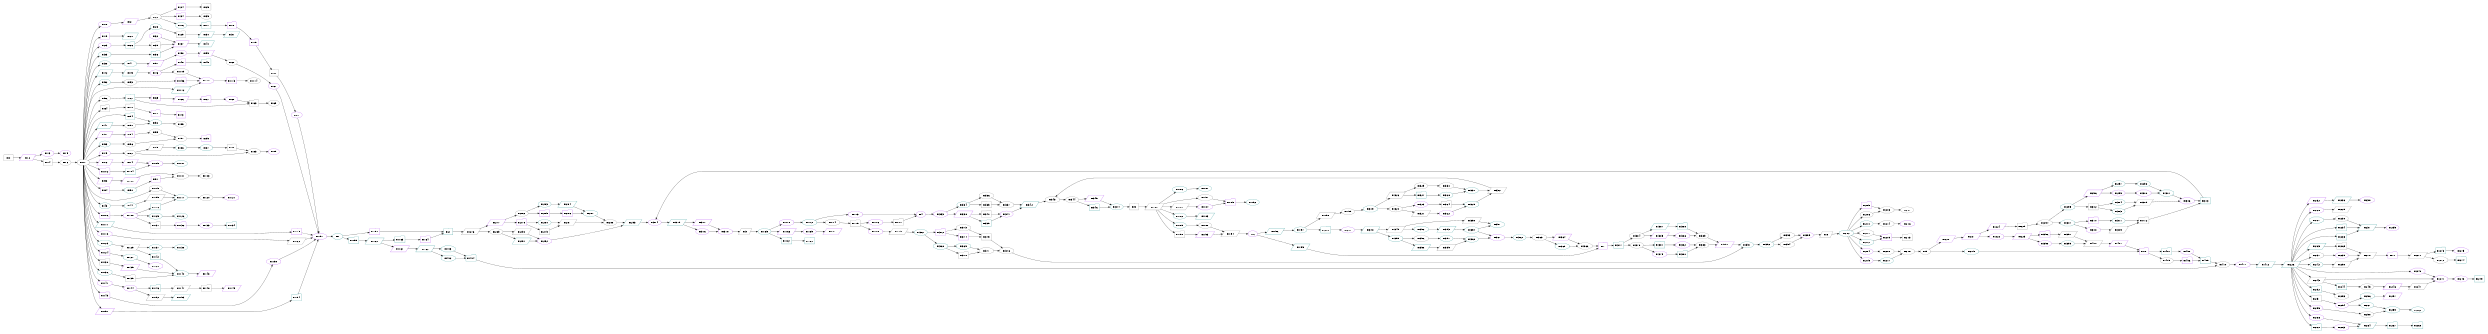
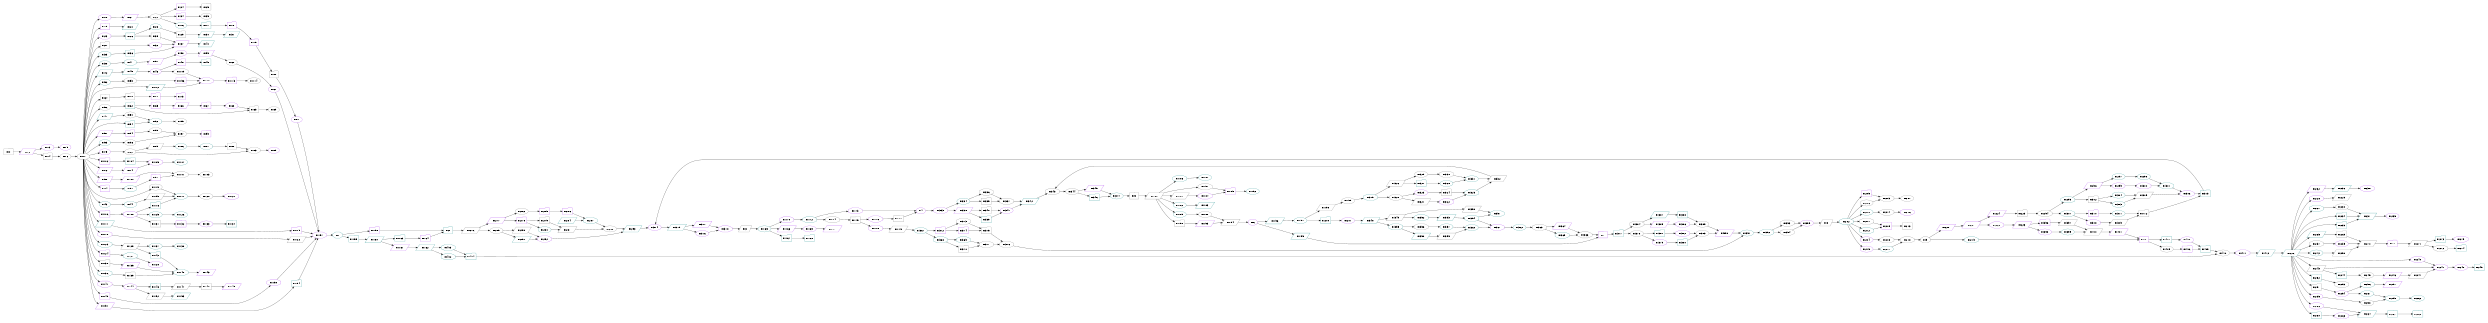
  digraph {
    rankdir=LR
    node [color=teal shape=folder]
    e_12 [color=purple shape=parallelogram]
    e_13 [color=purple shape=octagon]
    e_14 [color=gray40]
    e_0 [color=gray40]
    e_1 [shape=octagon]
    e_158 [color=purple]
    e_159
    e_2
    e_160 [shape=parallelogram]
    e_276 [color=gray40 shape=parallelogram]
    e_277 [color=purple shape=parallelogram]
    e_289 [color=gray40 shape=ellipse]
    e_3 [color=gray40 shape=parallelogram]
    e_165 [shape=ellipse]
    e_166 [color=purple shape=parallelogram]
    e_167
    e_170 [color=purple shape=octagon]
    e_4 [color=purple shape=ellipse]
    e_333 [color=purple shape=octagon]
    e_334 [shape=ellipse]
    e_338 [color=purple shape=parallelogram]
    e_5 [color=gray40]
    e_180 [color=gray40 shape=parallelogram]
    e_181 [color=gray40 shape=parallelogram]
    e_182 [shape=ellipse]
    e_185 [shape=ellipse]
    e_186 [shape=octagon]
    e_190 [color=gray40]
    e_191 [color=gray40 shape=octagon]
    e_6 [color=purple shape=ellipse]
    e_195 [shape=parallelogram]
    e_196 [shape=parallelogram]
    e_7 [color=purple]
    e_197 [shape=ellipse]
    e_377
    e_378 [color=gray40 shape=ellipse]
    e_384 [color=gray40 shape=octagon]
    e_8 [color=gray40 shape=parallelogram]
    e_202 [shape=octagon]
    e_204 [color=purple shape=ellipse]
    e_205 [color=purple]
    e_206 [color=gray40 shape=ellipse]
    e_210 [shape=ellipse]
    e_211 [color=gray40 shape=octagon]
    e_212 [shape=octagon]
    e_215 [color=purple shape=ellipse]
    e_9 [color=gray40 shape=octagon]
    e_219 [shape=octagon]
    e_220 [color=purple shape=parallelogram]
    e_10 [color=purple]
    e_221 [color=purple shape=parallelogram]
    e_405 [color=gray40 shape=ellipse]
    e_407
    e_406 [color=purple]
    e_408 [color=purple shape=ellipse]
    e_11 [color=purple]
    e_271 [color=gray40 shape=parallelogram]
    e_272 [color=gray40 shape=octagon]
    e_273
    e_15 [color=purple shape=ellipse]
    e_16 [color=gray40 shape=ellipse]
    e_17 [color=gray40 shape=octagon]
    e_18 [color=purple shape=octagon]
    e_19 [color=purple]
    e_23 [color=purple shape=octagon]
+   e_27 [color=gray40]
    e_33 [shape=octagon]
    e_38 [shape=ellipse]
    e_42 [shape=parallelogram]
    e_43 [shape=ellipse]
    e_47 [shape=parallelogram]
    e_51 [color=purple shape=parallelogram]
    e_52 [shape=ellipse]
    e_56 [color=gray40 shape=ellipse]
    e_64 [color=gray40]
    e_72 [color=purple shape=parallelogram]
    e_75 [color=purple shape=ellipse]
    e_84 [color=purple]
    e_93 [shape=ellipse]
    e_94
    e_98 [color=purple shape=parallelogram]
    e_102 [color=purple]
    e_106 [color=purple]
    e_111 [shape=parallelogram]
    e_112 [shape=parallelogram]
    e_118 [color=purple shape=octagon]
    e_119 [color=gray40 shape=ellipse]
    e_123 [shape=octagon]
    e_124 [color=purple]
    e_130 [color=gray40]
    e_136 [shape=octagon]
    e_141 [color=purple shape=octagon]
    e_145 [color=purple]
    e_151 [color=purple shape=parallelogram]
    e_21 [color=purple shape=parallelogram]
    e_20 [shape=parallelogram]
    e_26
    e_32 [color=purple shape=octagon]
    e_36
    e_41 [shape=octagon]
    e_45 [shape=parallelogram]
    e_44 [shape=octagon]
    e_50 [color=gray40 shape=ellipse]
    e_54 [color=purple]
    e_53 [color=gray40 shape=octagon]
    e_62
    e_70 [color=gray40]
    e_74 [color=purple shape=parallelogram]
    e_82 [color=gray40 shape=ellipse]
    e_90 [shape=octagon]
    e_96 [color=gray40 shape=ellipse]
    e_92 [shape=octagon]
    e_100 [color=purple shape=parallelogram]
    e_104
    e_108 [color=purple shape=octagon]
    e_115 [color=purple]
    e_110 [color=purple shape=octagon]
    e_122 [color=gray40 shape=parallelogram]
    e_117 [shape=ellipse]
    e_129 [color=gray40 shape=parallelogram]
    e_127 [shape=octagon]
    e_135 [color=purple shape=parallelogram]
    e_139 [color=gray40]
    e_144 [color=purple shape=ellipse]
    e_150 [color=purple shape=octagon]
    e_154
    e_22 [color=gray40 shape=ellipse]
    e_24 [color=purple]
    e_34 [color=purple]
    e_76 [shape=ellipse]
    e_25 [color=gray40]
    e_35 [color=gray40 shape=ellipse]
    e_77
    e_28 [shape=ellipse]
    e_39 [color=gray40]
    e_29 [color=gray40]
    e_37 [color=purple shape=parallelogram]
    e_30 [shape=parallelogram]
    e_31 [shape=parallelogram]
    e_40 [shape=parallelogram]
    e_57 [color=purple shape=parallelogram]
    e_58 [color=purple shape=ellipse]
    e_46 [color=purple shape=ellipse]
    e_155 [color=gray40 shape=parallelogram]
    e_48 [color=purple]
    e_109 [color=gray40 shape=octagon]
    e_49
    e_95 [color=gray40 shape=ellipse]
    e_55 [color=gray40 shape=octagon]
    e_156 [color=purple]
    e_97 [color=gray40 shape=ellipse]
    e_99 [color=purple]
    e_63 [color=gray40]
    e_65 [color=purple]
    e_59 [color=purple shape=parallelogram]
    e_60 [color=gray40 shape=ellipse]
    e_61 [color=purple shape=ellipse]
    e_157 [color=purple shape=octagon]
    e_69 [color=gray40 shape=ellipse]
    e_66 [color=purple shape=parallelogram]
    e_71 [color=purple]
    e_67 [color=purple]
    e_68 [color=purple shape=octagon]
    e_73 [color=purple]
    e_105 [color=purple shape=octagon]
    e_107 [shape=ellipse]
    e_83 [color=gray40 shape=octagon]
    e_85 [color=gray40 shape=parallelogram]
    e_78 [color=purple]
    e_79 [color=purple]
    e_80 [color=gray40]
    e_81 [color=purple shape=ellipse]
    e_89 [color=purple shape=ellipse]
    e_86 [shape=ellipse]
    e_91 [color=purple]
    e_87 [shape=octagon]
    e_88 [color=gray40]
    e_101 [color=gray40 shape=octagon]
    e_103 [color=gray40 shape=ellipse]
    e_116
    e_125 [shape=ellipse]
    e_131 [color=gray40]
    e_126 [shape=ellipse]
    e_132 [color=purple]
    e_113 [color=purple]
    e_114 [color=gray40 shape=ellipse]
    e_120 [color=gray40 shape=ellipse]
    e_121 [color=purple shape=octagon]
    e_137 [shape=ellipse]
    e_142
    e_128 [color=purple shape=octagon]
    e_138 [shape=ellipse]
    e_140 [shape=octagon]
    e_133 [color=purple shape=ellipse]
    e_134
    e_143 [color=purple shape=parallelogram]
    e_146
    e_152 [color=gray40 shape=parallelogram]
    e_147 [color=gray40 shape=parallelogram]
    e_153 [shape=parallelogram]
    e_148 [color=gray40]
    e_149 [color=purple shape=parallelogram]
    e_161 [color=purple shape=parallelogram]
    e_163
    e_162 [shape=parallelogram]
    e_164 [color=purple]
    e_402 [shape=octagon]
    e_403 [shape=octagon]
    e_404
    e_169 [color=purple shape=ellipse]
    e_168
    e_172 [shape=octagon]
    e_171 [color=purple shape=parallelogram]
    e_173 [color=purple shape=octagon]
    e_174 [color=gray40 shape=octagon]
    e_175 [color=gray40]
    e_176 [color=purple shape=octagon]
    e_178 [color=purple shape=octagon]
    e_177 [color=gray40]
    e_179 [color=gray40 shape=parallelogram]
    e_367 [shape=ellipse]
    e_368 [shape=octagon]
    e_372 [color=purple]
    e_184 [color=purple shape=octagon]
    e_183 [shape=parallelogram]
    e_188 [color=gray40 shape=ellipse]
    e_187 [shape=ellipse]
    e_193 [color=purple shape=parallelogram]
    e_189 [color=purple]
    e_192 [shape=ellipse]
    e_194 [color=gray40 shape=parallelogram]
    e_198 [color=gray40 shape=parallelogram]
    e_200
    e_199 [color=gray40 shape=ellipse]
    e_201 [color=purple shape=ellipse]
    e_319 [shape=octagon]
    e_320 [color=gray40 shape=ellipse]
    e_326 [color=gray40 shape=parallelogram]
    e_348 [shape=parallelogram]
    e_349 [color=gray40 shape=parallelogram]
    e_355 [shape=octagon]
    e_208 [color=gray40 shape=octagon]
    e_203 [color=gray40 shape=octagon]
    e_214 [color=gray40 shape=octagon]
    e_209 [color=purple]
    e_217 [shape=ellipse]
    e_207 [color=gray40 shape=ellipse]
    e_218 [color=gray40 shape=octagon]
    e_213 [color=gray40]
    e_216 [color=purple shape=octagon]
    e_222 [color=purple shape=octagon]
    e_224 [color=purple shape=parallelogram]
    e_223 [color=purple shape=parallelogram]
    e_225 [color=gray40]
    e_396 [color=purple]
    e_398 [color=purple shape=ellipse]
    e_397 [color=gray40 shape=parallelogram]
    e_399 [shape=ellipse]
    e_294 [color=gray40 shape=octagon]
    e_295 [shape=octagon]
    e_307 [shape=octagon]
    e_226 [shape=parallelogram]
    e_227 [shape=octagon]
    e_228 [color=purple shape=octagon]
    e_232 [color=purple shape=parallelogram]
    e_233
    e_234
    e_237 [color=gray40 shape=octagon]
    e_240 [color=purple shape=octagon]
    e_242 [shape=ellipse]
    e_243 [color=gray40 shape=parallelogram]
    e_251 [color=gray40]
    e_252
    e_255 [color=purple shape=ellipse]
    e_260
    e_265 [shape=parallelogram]
    e_266 [color=purple shape=octagon]
    e_230 [color=gray40 shape=ellipse]
    e_229 [color=gray40 shape=parallelogram]
    e_236 [shape=parallelogram]
    e_231 [shape=parallelogram]
    e_239 [color=purple shape=ellipse]
    e_241 [color=purple shape=octagon]
    e_250 [color=gray40 shape=parallelogram]
    e_244
    e_254 [color=purple shape=ellipse]
    e_253 [color=gray40 shape=octagon]
    e_258 [color=gray40 shape=ellipse]
    e_263 [color=purple shape=octagon]
    e_269 [color=gray40]
    e_264 [shape=parallelogram]
    e_235 [color=purple shape=ellipse]
    e_238 [color=purple shape=octagon]
    e_270 [color=gray40 shape=parallelogram]
    e_248 [color=purple shape=ellipse]
    e_249
    e_245 [color=gray40 shape=ellipse]
    e_246 [color=purple shape=parallelogram]
    e_247 [color=gray40 shape=parallelogram]
    e_256 [shape=octagon]
    e_261 [shape=ellipse]
    e_257 [color=purple shape=parallelogram]
    e_259 [shape=octagon]
    e_262 [shape=ellipse]
    e_267
    e_268
    e_274
    e_275 [color=purple shape=octagon]
    e_278 [color=purple]
    e_282 [color=gray40 shape=ellipse]
    e_290 [color=gray40 shape=parallelogram]
    e_291 [shape=parallelogram]
    e_279 [color=gray40]
    e_280 [shape=ellipse]
-   e_283 [shape=ellipse]
    e_285 [color=purple]
    e_281 [color=gray40 shape=parallelogram]
    e_288 [color=gray40 shape=ellipse]
    e_293 [shape=parallelogram]
    e_284 [shape=parallelogram]
    e_286 [color=purple]
    e_287 [shape=octagon]
    e_314 [color=purple shape=ellipse]
    e_292 [color=purple shape=octagon]
    e_315 [shape=parallelogram]
    e_296 [color=purple shape=parallelogram]
    e_302 [color=gray40]
    e_308 [color=purple shape=octagon]
    e_310 [color=purple]
    e_297 [shape=ellipse]
    e_299 [color=purple shape=ellipse]
    e_303 [shape=ellipse]
    e_304 [shape=ellipse]
    e_298 [shape=ellipse]
    e_300 [color=purple shape=octagon]
    e_301 [shape=octagon]
    e_306 [color=purple shape=octagon]
    e_313
    e_305 [color=gray40 shape=parallelogram]
    e_309 [color=gray40 shape=parallelogram]
    e_311 [shape=ellipse]
    n342 [color=gray40 label=e_712]
    e_316 [color=purple shape=ellipse]
    e_317 [color=purple shape=parallelogram]
    e_318 [color=purple shape=octagon]
    e_321 [color=gray40 shape=parallelogram]
    e_323 [color=purple shape=ellipse]
    e_327
    e_329 [color=gray40 shape=ellipse]
    e_322 [color=purple shape=octagon]
    e_324 [color=gray40]
    e_325 [shape=octagon]
    e_332 [color=gray40 shape=parallelogram]
    e_343 [color=gray40 shape=octagon]
    e_328 [shape=ellipse]
    e_330 [color=gray40 shape=octagon]
    e_331 [shape=ellipse]
    e_344 [color=gray40 shape=ellipse]
    e_335 [color=gray40]
    e_336 [color=gray40 shape=octagon]
    e_339
    e_340 [color=gray40]
    e_337 [color=gray40 shape=octagon]
    e_342 [shape=parallelogram]
    e_341 [color=purple shape=ellipse]
    e_345 [color=purple shape=parallelogram]
    e_346
    e_347 [shape=ellipse]
    e_350 [color=gray40 shape=parallelogram]
    e_352 [shape=octagon]
    e_356 [color=gray40 shape=octagon]
    e_358 [shape=parallelogram]
    e_351 [shape=octagon]
    e_353 [shape=parallelogram]
    e_354 [shape=octagon]
    e_361 [color=purple shape=octagon]
    e_362 [shape=ellipse]
    e_357 [shape=ellipse]
    e_359 [color=gray40 shape=parallelogram]
    e_360 [shape=ellipse]
    e_363 [color=gray40 shape=octagon]
    e_364 [color=purple shape=parallelogram]
    e_365 [shape=octagon]
    e_366 [color=gray40 shape=octagon]
    e_369 [shape=octagon]
    e_370 [color=gray40]
    e_373 [color=gray40 shape=octagon]
    e_374 [color=purple]
    e_371 [color=gray40 shape=octagon]
    e_376 [color=gray40 shape=octagon]
    e_391 [shape=ellipse]
    e_375 [color=gray40]
    e_392 [shape=octagon]
    e_379 [color=purple shape=octagon]
    e_381
    e_385 [color=purple shape=parallelogram]
    e_387 [shape=parallelogram]
    e_380
    e_382 [color=purple shape=octagon]
    e_383 [color=gray40 shape=ellipse]
    n401 [color=purple label=e_590 shape=parallelogram]
    e_386 [color=purple shape=octagon]
    e_388
    e_389 [color=gray40 shape=ellipse]
    e_393 [color=gray40 shape=octagon]
    e_394 [color=gray40 shape=octagon]
    e_395 [color=purple shape=ellipse]
    e_400 [color=gray40 shape=parallelogram]
    e_401 [color=purple shape=parallelogram]
    e_410 [color=gray40 shape=ellipse]
    e_411 [color=purple shape=octagon]
    e_409
    e_412 [shape=parallelogram]
    e_12 -> e_13
    e_12 -> e_14
    e_13 -> e_15
    e_14 -> e_16
    e_0 -> e_12
    e_1 -> e_158
    e_1 -> e_159
    e_158 -> e_2
    e_159 -> e_160
    e_2 -> e_276
    e_160 -> e_161
    e_160 -> e_163
    e_276 -> e_277
    e_276 -> e_289
    e_277 -> e_278
    e_277 -> e_282
    e_289 -> e_290
    e_289 -> e_291
    e_3 -> e_165
    e_165 -> e_166
    e_165 -> e_167
    e_165 -> e_170
    e_166 -> e_169
    e_167 -> e_168
    e_170 -> e_172
    e_4 -> e_333
    e_333 -> e_334
    e_333 -> e_338
    e_334 -> e_335
    e_334 -> e_336
    e_338 -> e_339
    e_338 -> e_340
    e_5 -> e_180
    e_180 -> e_181
    e_180 -> e_182
    e_180 -> e_185
    e_180 -> e_186
    e_180 -> e_190
    e_180 -> e_191
    e_181 -> e_184
    e_182 -> e_183
    e_185 -> e_188
    e_186 -> e_187
    e_190 -> e_193
    e_191 -> e_189
    e_6 -> e_195
    e_6 -> e_196
    e_195 -> e_7
    e_196 -> e_197
    e_7 -> e_377
    e_197 -> e_198
    e_197 -> e_200
    e_377 -> e_378
    e_377 -> e_384
    e_378 -> e_379
    e_378 -> e_381
    e_384 -> e_385
    e_384 -> e_387
    e_8 -> e_202
    e_202 -> e_204
    e_202 -> e_205
    e_202 -> e_206
    e_202 -> e_210
    e_202 -> e_211
    e_202 -> e_212
    e_202 -> e_215
    e_204 -> e_208
    e_205 -> e_203
    e_206 -> e_203
    e_210 -> e_214
    e_211 -> e_209
    e_212 -> e_209
    e_215 -> e_217
    e_9 -> e_219
    e_9 -> e_220
    e_219 -> e_10
    e_220 -> e_221
    e_10 -> e_405
    e_10 -> e_407
    e_221 -> e_222
    e_221 -> e_224
    e_405 -> e_406
    e_407 -> e_408
    e_406 -> e_409
    e_408 -> e_409
    e_11 -> e_271
    e_271 -> e_272
    e_271 -> e_273
    e_272 -> e_274
    e_273 -> e_275
    e_16 -> e_17
    e_17 -> e_18
    e_17 -> e_19
    e_17 -> e_23
+   e_17 -> e_27
    e_17 -> e_33
    e_17 -> e_38
    e_17 -> e_42
    e_17 -> e_43
    e_17 -> e_47
    e_17 -> e_51
    e_17 -> e_52
    e_17 -> e_56
    e_17 -> e_64
    e_17 -> e_72
    e_17 -> e_75
    e_17 -> e_84
    e_17 -> e_93
    e_17 -> e_94
    e_17 -> e_98
    e_17 -> e_102
    e_17 -> e_106
    e_17 -> e_111
    e_17 -> e_112
    e_17 -> e_118
    e_17 -> e_119
    e_17 -> e_123
    e_17 -> e_124
    e_17 -> e_130
    e_17 -> e_136
    e_17 -> e_141
    e_17 -> e_145
    e_17 -> e_151
    e_18 -> e_21
    e_19 -> e_20
    e_23 -> e_26
+   e_27 -> e_32
    e_33 -> e_36
    e_38 -> e_41
    e_42 -> e_45
    e_43 -> e_44
    e_47 -> e_50
    e_51 -> e_54
    e_52 -> e_53
    e_56 -> e_62
    e_64 -> e_70
    e_72 -> e_74
    e_75 -> e_82
    e_84 -> e_90
    e_93 -> e_96
    e_94 -> e_92
    e_98 -> e_100
    e_102 -> e_104
    e_106 -> e_108
    e_111 -> e_115
    e_112 -> e_110
    e_118 -> e_122
    e_119 -> e_117
    e_123 -> e_129
    e_124 -> e_127
    e_130 -> e_135
    e_136 -> e_139
    e_141 -> e_144
    e_145 -> e_150
    e_151 -> e_154
    e_21 -> e_22
    e_26 -> e_28
    e_26 -> e_39
    e_32 -> e_37
    e_36 -> e_37
    e_41 -> e_57
    e_45 -> e_46
    e_44 -> e_155
    e_50 -> e_92
    e_54 -> e_55
    e_53 -> e_156
    e_62 -> e_63
    e_62 -> e_65
    e_70 -> e_71
    e_74 -> e_105
    e_82 -> e_83
    e_82 -> e_85
    e_90 -> e_91
    e_96 -> e_97
    e_92 -> e_95
    e_100 -> e_101
    e_104 -> e_105
    e_108 -> e_116
    e_108 -> e_125
    e_108 -> e_131
    e_115 -> e_157
    e_110 -> e_113
    e_122 -> e_157
    e_117 -> e_120
    e_129 -> e_137
    e_129 -> e_142
    e_127 -> e_128
    e_135 -> e_140
    e_139 -> e_140
    e_144 -> e_146
    e_144 -> e_152
    e_150 -> e_157
    e_154 -> e_157
    e_22 -> e_24
    e_22 -> e_34
    e_22 -> e_76
    e_24 -> e_25
    e_34 -> e_35
    e_76 -> e_77
    e_77 -> e_78
    e_28 -> e_29
    e_39 -> e_37
    e_29 -> e_30
    e_37 -> e_40
    e_30 -> e_31
    e_57 -> e_58
    e_58 -> e_59
    e_46 -> e_48
    e_46 -> e_109
    e_155 -> e_117
    e_48 -> e_49
    e_109 -> e_110
    e_55 -> e_97
    e_156 -> e_110
    e_97 -> e_99
    e_63 -> e_69
    e_65 -> e_66
    e_59 -> e_60
    e_60 -> e_61
    e_61 -> e_157
    e_157 -> e_1
    e_66 -> e_67
    e_71 -> e_73
    e_67 -> e_68
    e_68 -> e_63
    e_105 -> e_107
    e_83 -> e_89
    e_85 -> e_86
    e_78 -> e_79
    e_79 -> e_80
    e_80 -> e_81
    e_81 -> e_157
    e_86 -> e_87
    e_91 -> e_101
    e_87 -> e_88
    e_88 -> e_83
    e_101 -> e_103
    e_116 -> e_117
    e_125 -> e_126
    e_131 -> e_132
    e_132 -> e_133
    e_113 -> e_114
    e_120 -> e_121
    e_137 -> e_138
    e_142 -> e_140
    e_140 -> e_143
    e_133 -> e_134
    e_146 -> e_147
    e_152 -> e_153
    e_147 -> e_148
    e_148 -> e_149
    e_161 -> e_162
    e_163 -> e_164
    e_162 -> e_402
    e_162 -> e_403
    e_164 -> e_2
    e_402 -> e_404
    e_403 -> e_404
    e_404 -> e_410
    e_169 -> e_171
    e_172 -> e_173
    e_172 -> e_174
    e_173 -> e_4
    e_174 -> e_175
    e_175 -> e_176
    e_175 -> e_178
    e_176 -> e_177
    e_178 -> e_179
    e_177 -> e_4
    e_179 -> e_367
    e_367 -> e_368
    e_367 -> e_372
    e_368 -> e_369
    e_368 -> e_370
    e_372 -> e_373
    e_372 -> e_374
    e_184 -> e_189
    e_188 -> e_194
    e_193 -> e_194
    e_189 -> e_192
    e_194 -> e_6
    e_198 -> e_199
    e_200 -> e_201
    e_199 -> e_319
    e_201 -> e_348
    e_319 -> e_320
    e_319 -> e_326
    e_320 -> e_321
    e_320 -> e_323
    e_326 -> e_327
    e_326 -> e_329
    e_348 -> e_349
    e_348 -> e_355
    e_349 -> e_350
    e_349 -> e_352
    e_355 -> e_356
    e_355 -> e_358
    e_208 -> e_218
    e_203 -> e_207
    e_214 -> e_216
    e_209 -> e_213
    e_217 -> e_218
    e_218 -> e_9
    e_222 -> e_223
    e_224 -> e_225
    e_223 -> e_396
    e_223 -> e_398
    e_225 -> e_294
    e_396 -> e_397
    e_398 -> e_399
    e_397 -> e_400
    e_399 -> e_400
    e_294 -> e_295
    e_294 -> e_307
    e_295 -> e_296
    e_295 -> e_302
    e_307 -> e_308
    e_307 -> e_310
    e_226 -> e_227
    e_226 -> e_228
    e_226 -> e_232
    e_226 -> e_233
    e_226 -> e_234
    e_226 -> e_237
    e_226 -> e_240
    e_226 -> e_242
    e_226 -> e_243
    e_226 -> e_251
    e_226 -> e_252
    e_226 -> e_255
    e_226 -> e_260
    e_226 -> e_265
    e_226 -> e_266
    e_227 -> e_230
    e_228 -> e_229
    e_232 -> e_236
    e_233 -> e_231
    e_234 -> e_231
    e_237 -> e_239
    e_240 -> e_241
    e_242 -> e_250
    e_243 -> e_241
    e_243 -> e_244
    e_251 -> e_254
    e_252 -> e_253
    e_255 -> e_258
    e_260 -> e_263
    e_265 -> e_269
    e_266 -> e_264
    e_230 -> e_231
    e_236 -> e_238
    e_231 -> e_235
    e_239 -> e_270
    e_241 -> e_248
    e_250 -> e_270
    e_244 -> e_245
    e_254 -> e_256
    e_254 -> e_261
    e_258 -> e_259
    e_263 -> e_264
    e_269 -> e_270
    e_264 -> e_267
    e_270 -> e_11
    e_248 -> e_249
    e_245 -> e_246
    e_246 -> e_247
    e_247 -> e_241
    e_256 -> e_257
    e_261 -> e_259
    e_259 -> e_262
    e_267 -> e_268
    e_278 -> e_279
    e_278 -> e_280
-   e_282 -> e_283
    e_282 -> e_285
    e_290 -> e_292
    e_291 -> e_292
    e_279 -> e_281
    e_280 -> e_281
-   e_283 -> e_284
    e_285 -> e_286
    e_281 -> e_288
    e_288 -> e_293
    e_293 -> e_314
    e_284 -> e_287
    e_286 -> e_287
    e_287 -> e_288
    e_314 -> e_315
    e_292 -> e_293
    e_315 -> e_316
    e_315 -> e_317
    e_296 -> e_297
    e_296 -> e_299
    e_302 -> e_303
    e_302 -> e_304
    e_308 -> e_309
    e_310 -> e_311
    e_297 -> e_298
    e_299 -> e_300
    e_303 -> e_305
    e_304 -> e_305
    e_298 -> e_301
    e_300 -> e_301
    e_301 -> e_306
    e_306 -> e_313
    e_313 -> e_314
    e_305 -> e_306
    e_309 -> n342
    e_311 -> n342
    n342 -> e_313
    e_316 -> e_318
    e_317 -> e_318
    e_318 -> e_3
    e_321 -> e_322
    e_323 -> e_324
    e_327 -> e_328
    e_329 -> e_330
    e_322 -> e_325
    e_324 -> e_325
    e_325 -> e_332
    e_332 -> e_343
    e_343 -> e_344
    e_328 -> e_331
    e_330 -> e_331
    e_331 -> e_332
    e_344 -> e_345
    e_344 -> e_346
    e_335 -> e_337
    e_336 -> e_337
    e_339 -> e_341
    e_340 -> e_341
    e_337 -> e_342
    e_342 -> e_343
    e_341 -> e_342
    e_345 -> e_347
    e_346 -> e_347
    e_347 -> e_5
    e_350 -> e_351
    e_352 -> e_353
    e_356 -> e_357
    e_358 -> e_359
    e_353 -> e_354
    e_354 -> e_351
    e_354 -> e_361
    e_361 -> e_362
    e_362 -> e_363
    e_357 -> e_360
    e_359 -> e_360
    e_360 -> e_361
    e_363 -> e_364
    e_363 -> e_365
    e_364 -> e_366
    e_365 -> e_366
    e_366 -> e_7
    e_369 -> e_371
    e_370 -> e_371
    e_373 -> e_375
    e_374 -> e_375
    e_371 -> e_376
    e_376 -> e_391
    e_391 -> e_392
    e_375 -> e_376
    e_392 -> e_393
    e_392 -> e_394
    e_379 -> e_380
    e_381 -> e_382
    e_385 -> e_386
    e_387 -> e_388
    e_380 -> e_383
    e_382 -> e_383
    e_383 -> n401
    n401 -> e_391
    e_386 -> e_389
    e_388 -> e_389
    e_389 -> n401
    e_393 -> e_395
    e_394 -> e_395
    e_395 -> e_8
    e_400 -> e_401
    e_401 -> e_10
    e_410 -> e_411
    e_411 -> e_412
    e_409 -> e_410
    e_412 -> e_226
  }
